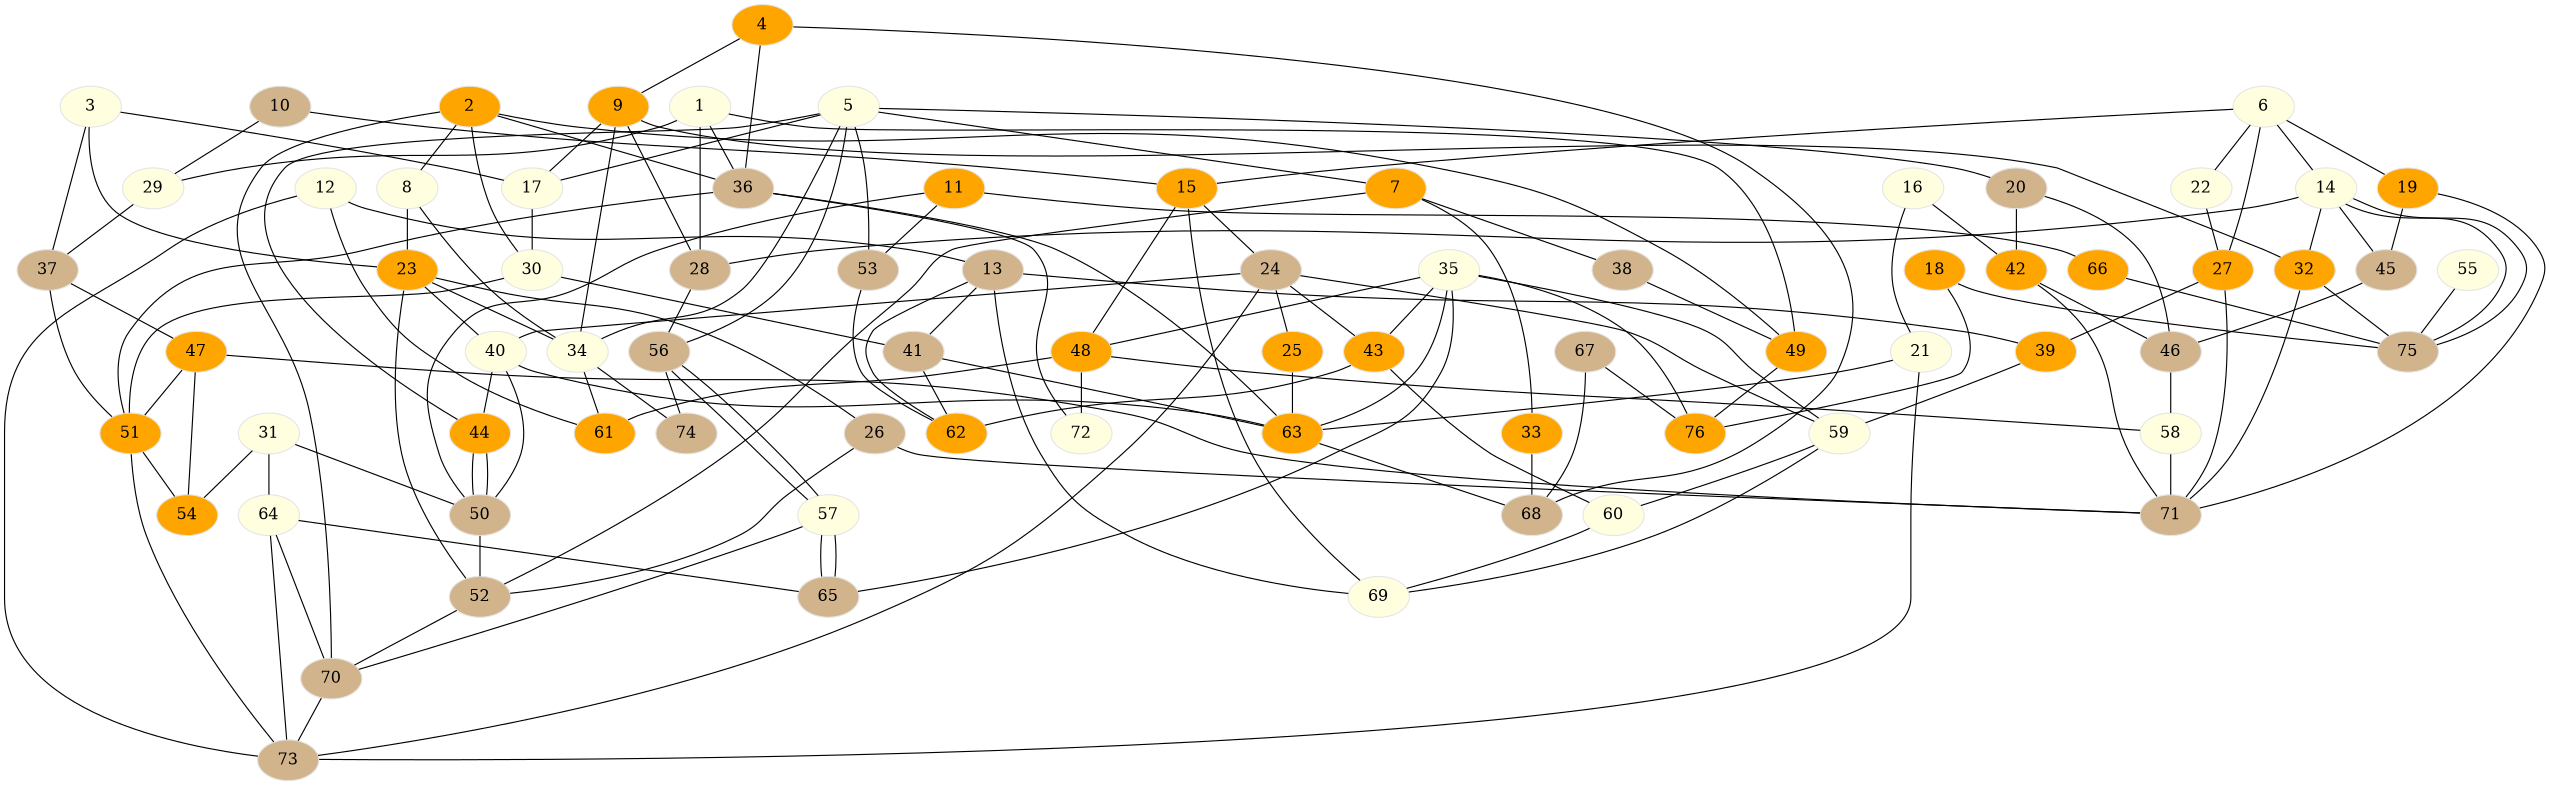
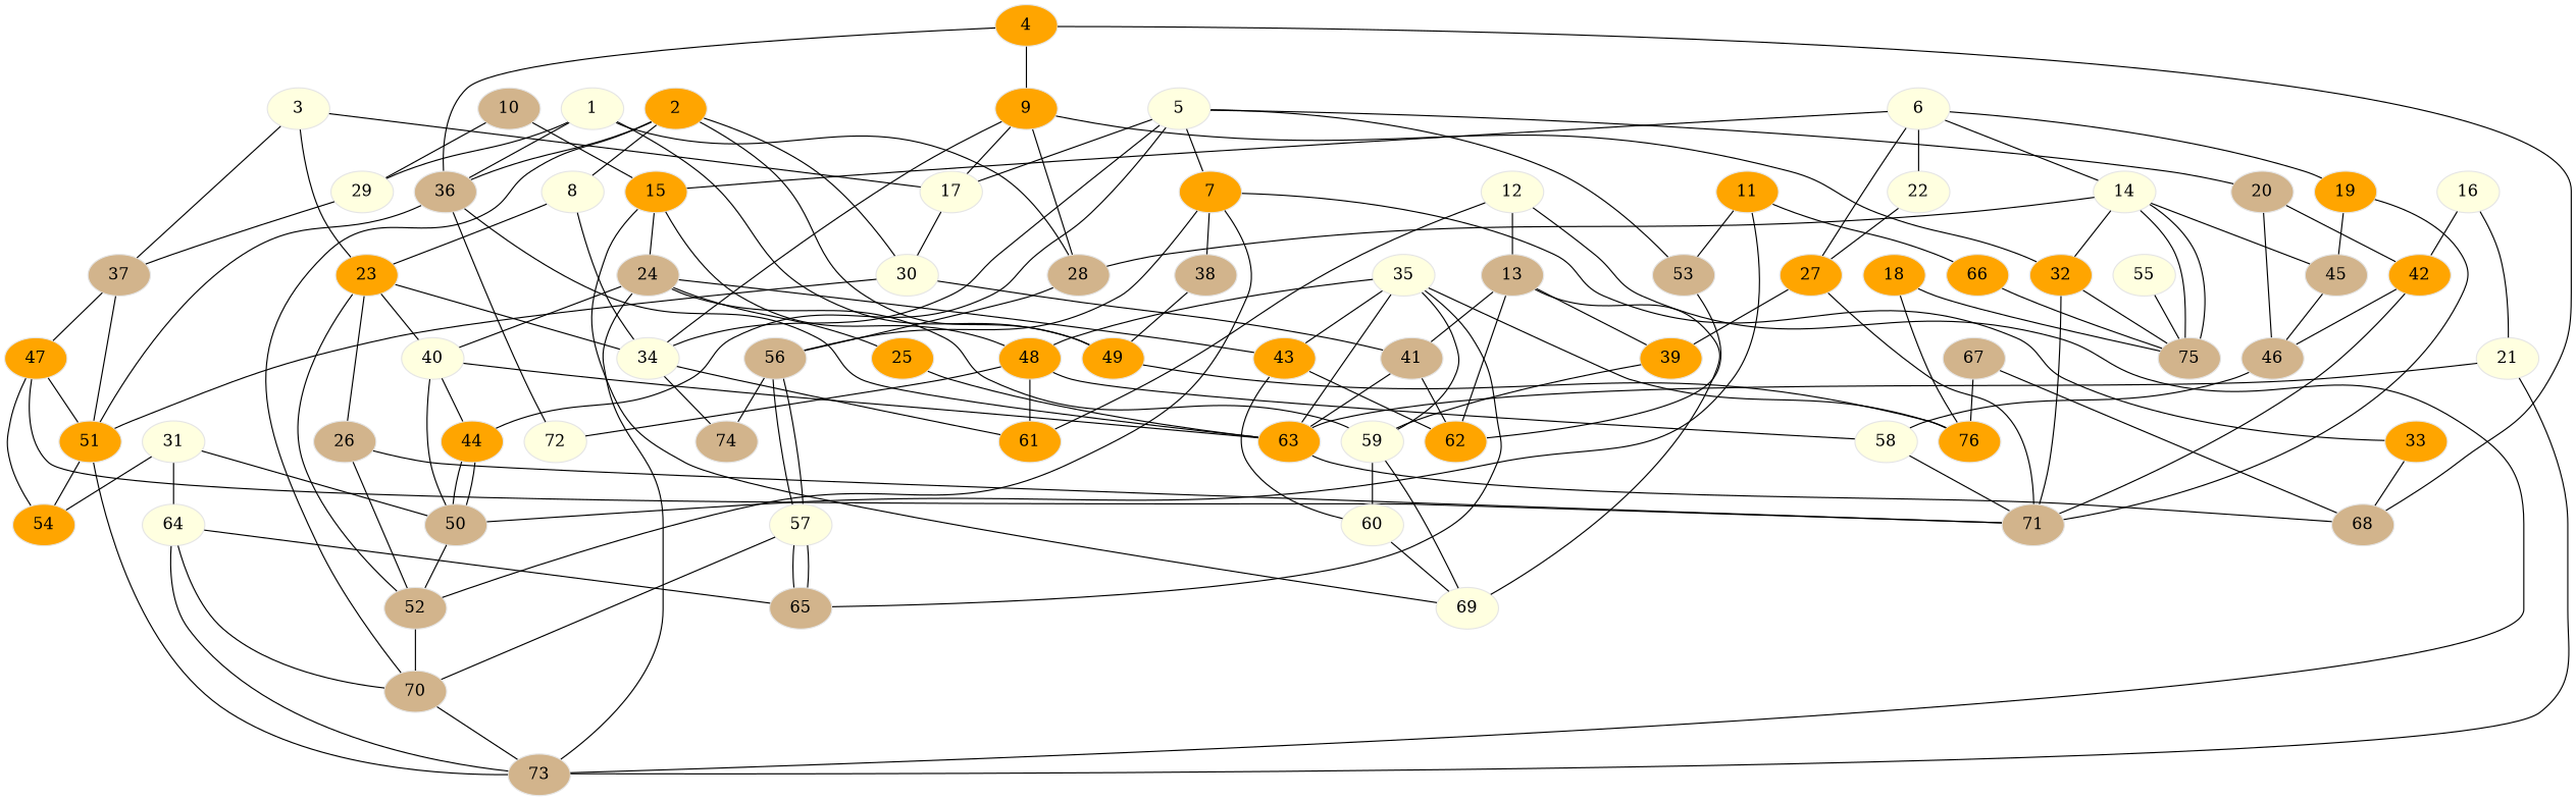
  graph {
    fontname="DejaVu Serif"
    node [color=gray90 fillcolor=orange fontname="DejaVu Serif" style=filled]
    edge [fontname="DejaVu Serif"]
    1 [fillcolor=lightyellow]
    28 [fillcolor=tan]
    29 [fillcolor=lightyellow]
    36 [fillcolor=tan]
    49
    56 [fillcolor=tan]
    37 [fillcolor=tan]
    63
    51
    72 [fillcolor=lightyellow]
    76
    2
    8 [fillcolor=lightyellow]
    30 [fillcolor=lightyellow]
    70 [fillcolor=tan]
    23
    34 [fillcolor=lightyellow]
    41 [fillcolor=tan]
    73 [fillcolor=tan]
    3 [fillcolor=lightyellow]
    17 [fillcolor=lightyellow]
    52 [fillcolor=tan]
    26 [fillcolor=tan]
    40 [fillcolor=lightyellow]
    47
    4
    9
    68 [fillcolor=tan]
    32
    5 [fillcolor=lightyellow]
    7
    20 [fillcolor=tan]
    44
    53 [fillcolor=tan]
    33
    38 [fillcolor=tan]
    42
    46 [fillcolor=tan]
    61
    74 [fillcolor=tan]
    50 [fillcolor=tan]
    62
    6 [fillcolor=lightyellow]
    14 [fillcolor=lightyellow]
    15
    19
    22 [fillcolor=lightyellow]
    27
    45 [fillcolor=tan]
    75 [fillcolor=tan]
    69 [fillcolor=lightyellow]
    24 [fillcolor=tan]
    48
    71 [fillcolor=tan]
    39
    57 [fillcolor=lightyellow]
    10 [fillcolor=tan]
    11
    66
    12 [fillcolor=lightyellow]
    13 [fillcolor=tan]
    59 [fillcolor=lightyellow]
    25
    43
    58 [fillcolor=lightyellow]
    16 [fillcolor=lightyellow]
    21 [fillcolor=lightyellow]
    18
    60 [fillcolor=lightyellow]
    54
    31 [fillcolor=lightyellow]
    64 [fillcolor=lightyellow]
    65 [fillcolor=tan]
    35 [fillcolor=lightyellow]
    55 [fillcolor=lightyellow]
    67 [fillcolor=tan]
    1 -- 28
    1 -- 29
    1 -- 36
    1 -- 49
    28 -- 56
    29 -- 37
    36 -- 63
    36 -- 51
    36 -- 72
    49 -- 76
    56 -- 74
    56 -- 57
    56 -- 57
    37 -- 51
    37 -- 47
    63 -- 68
    51 -- 73
    51 -- 54
    2 -- 36
    2 -- 49
    2 -- 8
    2 -- 30
    2 -- 70
    8 -- 23
    8 -- 34
    30 -- 51
    30 -- 41
    70 -- 73
    23 -- 34
    23 -- 52
    23 -- 26
    23 -- 40
    34 -- 61
    34 -- 74
    41 -- 63
    41 -- 62
    3 -- 37
    3 -- 23
    3 -- 17
    17 -- 30
    52 -- 70
    26 -- 52
    26 -- 71
    40 -- 63
    40 -- 44
    40 -- 50
    47 -- 51
    47 -- 71
    47 -- 54
    4 -- 36
    4 -- 9
    4 -- 68
    9 -- 28
    9 -- 34
    9 -- 17
    9 -- 32
    32 -- 75
    32 -- 71
    5 -- 34
    5 -- 17
    5 -- 7
    5 -- 20
    5 -- 44
    5 -- 53
-   5 -- 56
+   7 -- 56
    7 -- 52
    7 -- 33
    7 -- 38
    20 -- 42
    20 -- 46
    44 -- 50
    44 -- 50
    53 -- 62
    33 -- 68
    38 -- 49
    42 -- 46
    42 -- 71
    46 -- 58
    50 -- 52
    6 -- 14
    6 -- 15
    6 -- 19
    6 -- 22
    6 -- 27
    14 -- 28
    14 -- 32
    14 -- 45
    14 -- 75
    14 -- 75
    15 -- 69
    15 -- 24
    15 -- 48
    19 -- 45
    19 -- 71
    22 -- 27
    27 -- 71
    27 -- 39
    45 -- 46
    24 -- 73
    24 -- 40
    24 -- 59
    24 -- 25
    24 -- 43
    48 -- 72
    48 -- 61
    48 -- 58
    39 -- 59
    57 -- 70
    57 -- 65
    57 -- 65
    10 -- 29
    10 -- 15
    11 -- 53
    11 -- 50
    11 -- 66
    66 -- 75
    12 -- 73
    12 -- 61
    12 -- 13
    13 -- 41
    13 -- 62
    13 -- 69
    13 -- 39
    59 -- 69
    59 -- 60
    25 -- 63
    43 -- 62
    43 -- 60
    58 -- 71
    16 -- 42
    16 -- 21
    21 -- 63
    21 -- 73
    18 -- 76
    18 -- 75
    60 -- 69
    31 -- 50
    31 -- 54
    31 -- 64
    64 -- 70
    64 -- 73
    64 -- 65
    35 -- 63
    35 -- 76
    35 -- 48
    35 -- 59
    35 -- 43
    35 -- 65
    55 -- 75
    67 -- 76
    67 -- 68
  }
